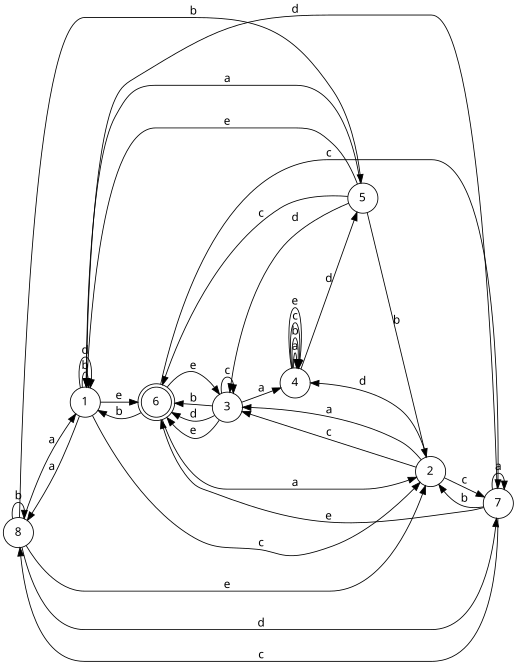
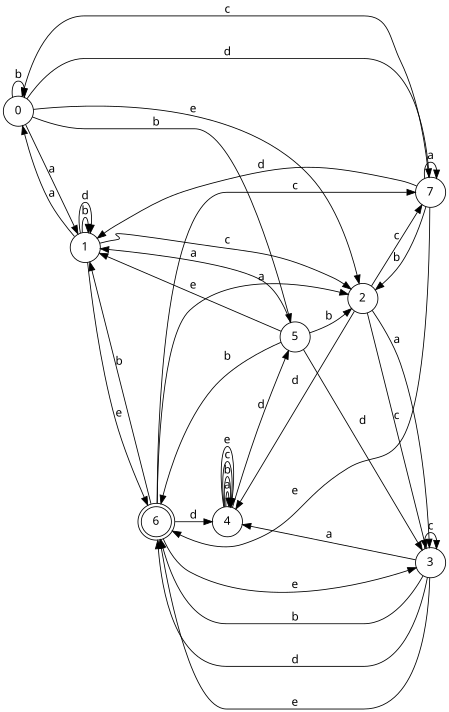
  digraph {
    fontname="Noto Sans"
    rankdir=LR
    node [color=black fillcolor=white fontname="Noto Sans" shape=circle style=filled]
    edge [fontname="Noto Sans"]
-   n1 [label=8]
+   n1 [label=0]
    n2 [label=1 style="rounded,filled"]
    n3 [label=2]
    n4 [label=5]
    n5 [label=7 style="rounded,filled"]
    n6 [label=6 shape=doublecircle style="rounded,filled"]
    n7 [label=3]
    n8 [label=4]
    n1 -> n1 [label=b]
    n1 -> n2 [label=a]
    n1 -> n3 [label=e]
    n1 -> n4 [label=b]
    n1 -> n5 [label=d]
    n2 -> n1 [label=a]
    n2 -> n2 [label=b]
    n2 -> n2 [label=d]
    n2 -> n3 [label=c]
    n2 -> n6 [label=e]
    n3 -> n5 [label=c]
    n3 -> n7 [label=a]
    n3 -> n7 [label=c]
    n3 -> n8 [label=d]
    n4 -> n2 [label=a]
    n4 -> n2 [label=e]
    n4 -> n3 [label=b]
-   n4 -> n6 [label=c]
+   n4 -> n6 [label=b]
    n4 -> n7 [label=d]
    n5 -> n1 [label=c]
    n5 -> n2 [label=d]
    n5 -> n3 [label=b]
    n5 -> n5 [label=a]
    n5 -> n6 [label=e]
    n6 -> n2 [label=b]
    n6 -> n3 [label=a]
    n6 -> n5 [label=c]
    n6 -> n7 [label=e]
+   n6 -> n8 [label=d]
    n7 -> n6 [label=b]
    n7 -> n6 [label=d]
    n7 -> n6 [label=e]
    n7 -> n7 [label=c]
    n7 -> n8 [label=a]
    n8 -> n4 [label=d]
    n8 -> n8 [label=a]
    n8 -> n8 [label=b]
    n8 -> n8 [label=c]
    n8 -> n8 [label=e]
  }
